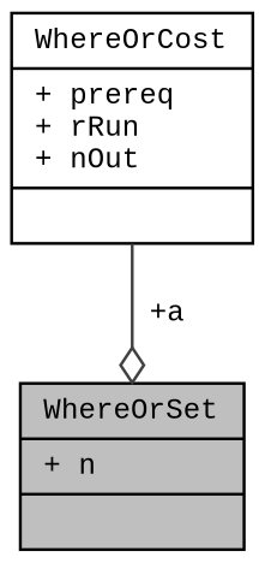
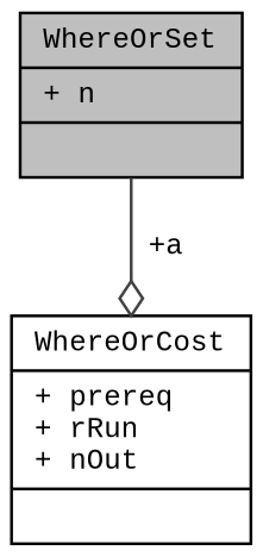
  digraph {
    fontname="Liberation Mono"
    node [color=black fontname="Liberation Mono" fontsize=10 shape=record style=filled]
    n1 [fillcolor=grey75 fontcolor=black height=0.2 label="{WhereOrSet\n|+ n\l|}" width=0.4]
    n2 [fillcolor=white height=0.2 label="{WhereOrCost\n|+ prereq\l+ rRun\l+ nOut\l|}" width=0.4]
-   n2 -> n1 [arrowhead=odiamond color=grey25 fontname="Liberation Mono" fontsize=10 label=" +a" labelfontname=FreeSans labelfontsize=10 style=solid]
+   n1 -> n2 [arrowhead=odiamond color=grey25 fontname="Liberation Mono" fontsize=10 label=" +a" labelfontname=FreeSans labelfontsize=10 style=solid]
  }
